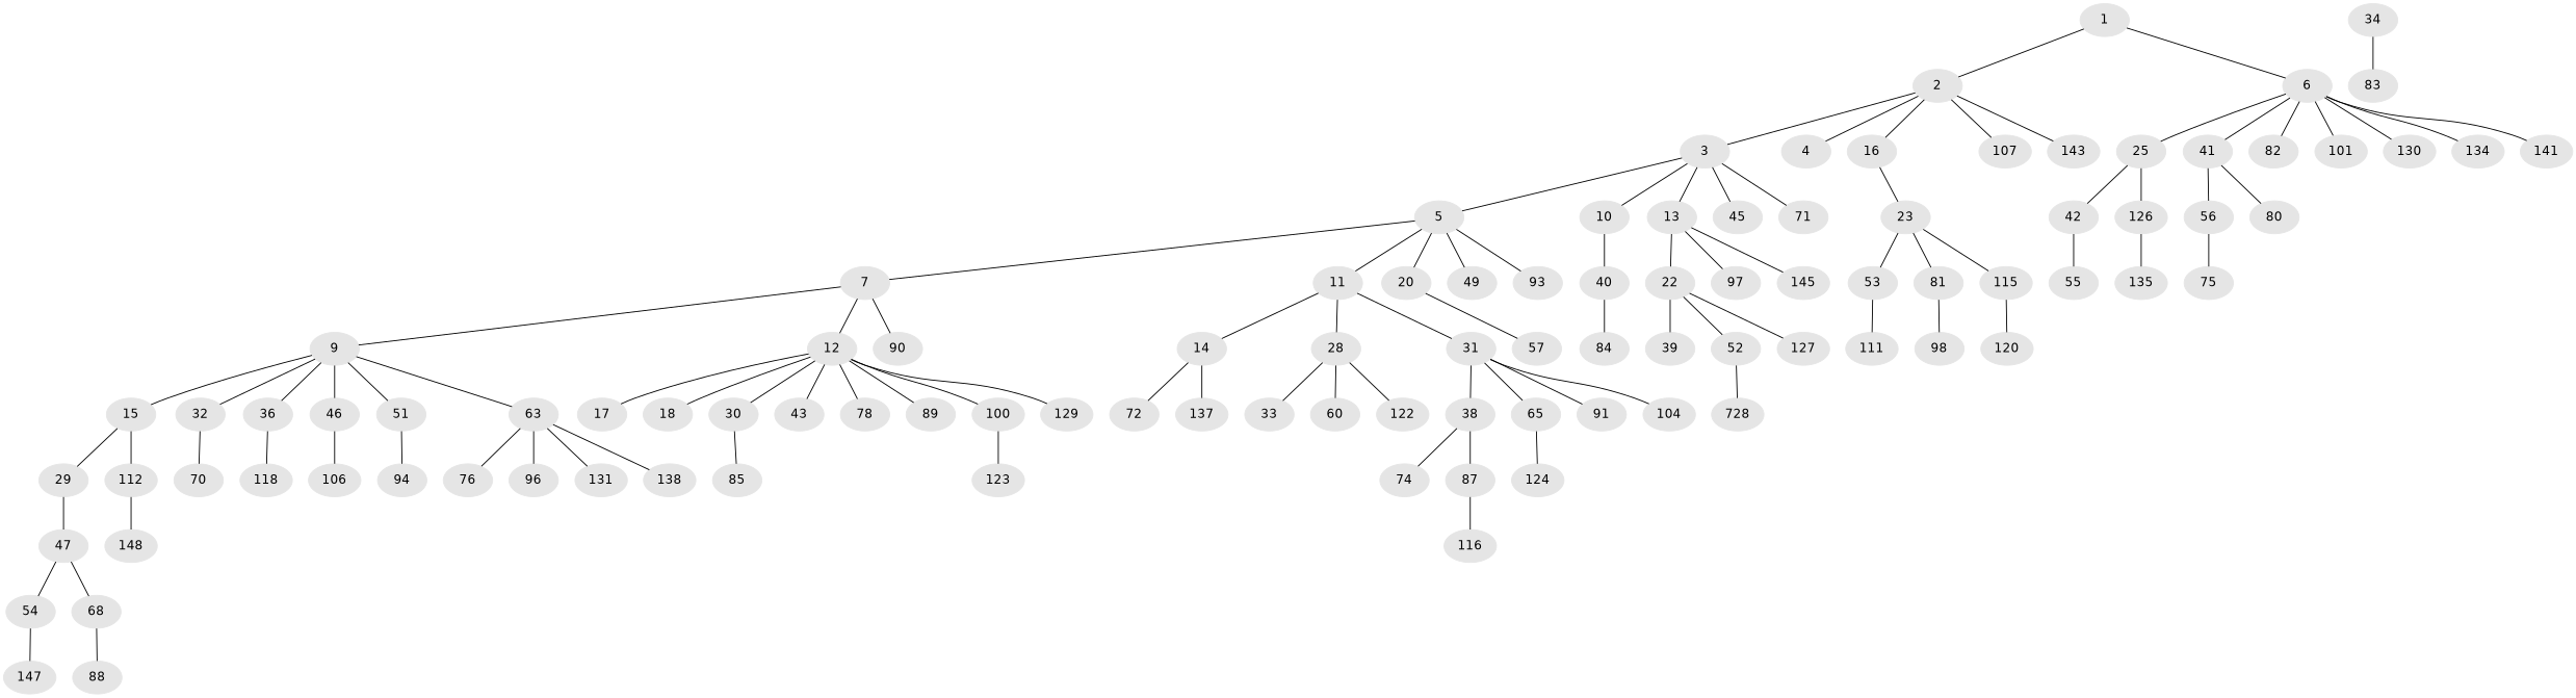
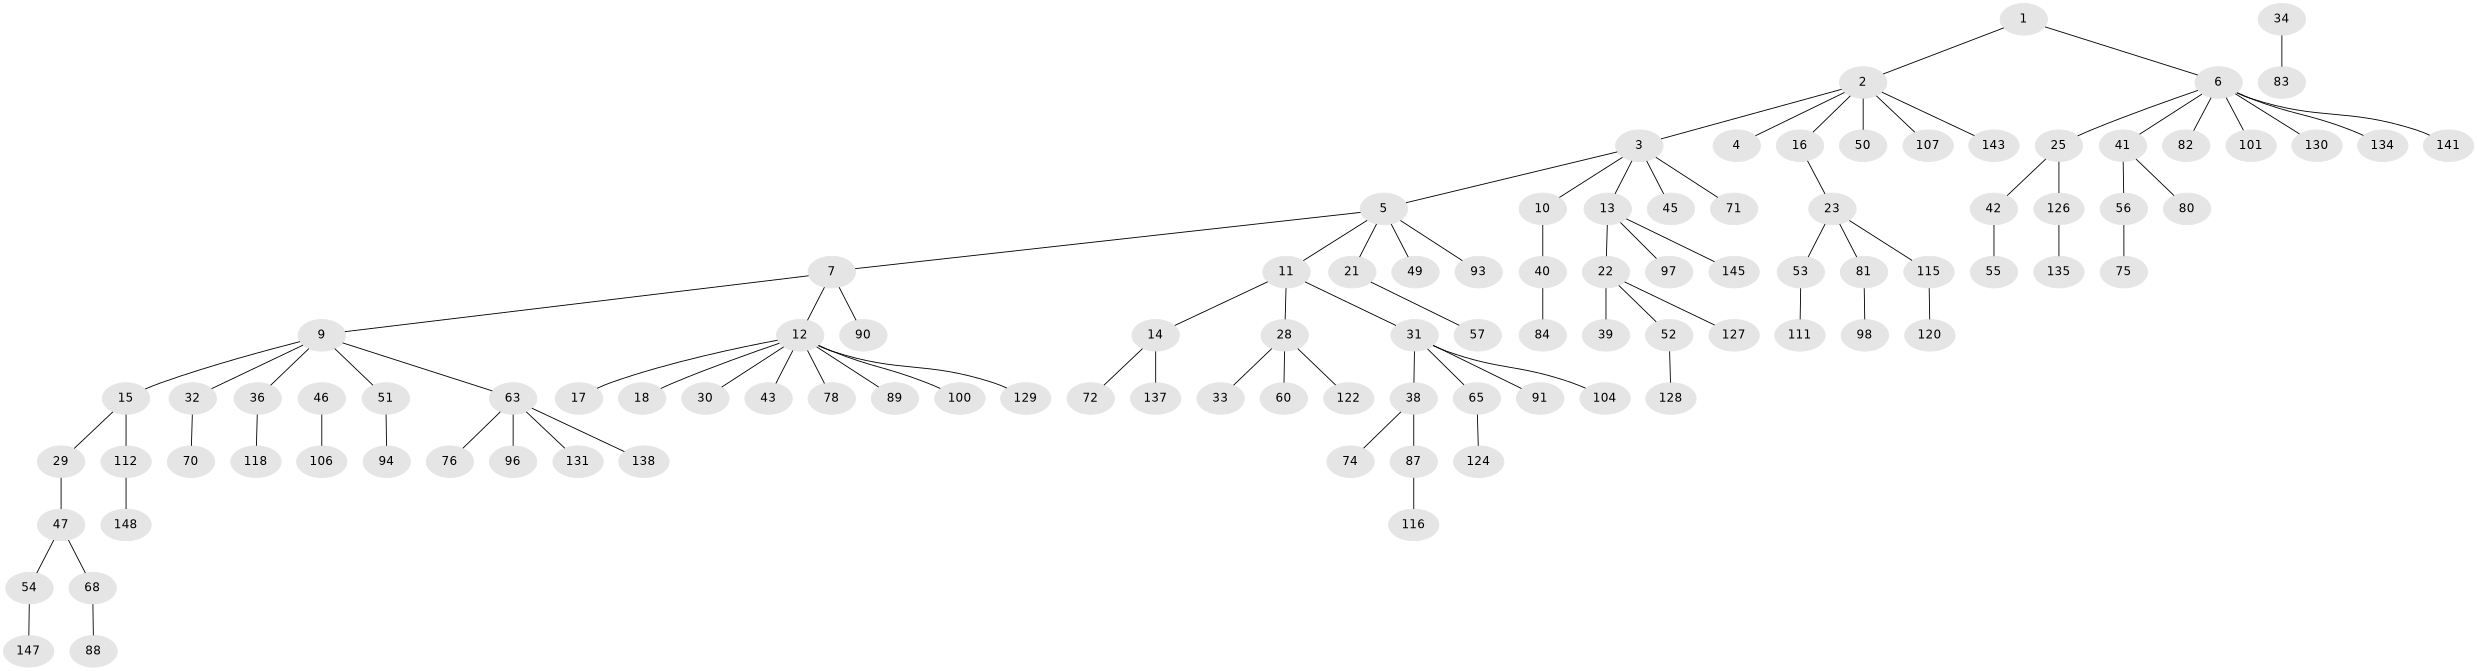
  graph {
    fontname="DejaVu Sans"
    node [color=gray90 fontname="DejaVu Sans" style=filled]
    edge [fontname="DejaVu Sans"]
    2 [super="+8"]
    3 [super="+19"]
    4
    16
+   50 [super="+59"]
    107
    143
    1
    6 [super="+20"]
    25
    41 [super="+73"]
    82
    101 [super="+142"]
    130
    134
    141
    5 [super="+27"]
    10 [super="+26"]
    13
    45 [super="+119"]
    71 [super="+146"]
    23 [super="+61"]
    7 [super="+62"]
    11 [super="+67"]
-   21 [super="+48" label=20]
+   21 [super="+48"]
    49
    93
    40
    22 [super="+140"]
    97 [super="+121"]
    145
    9 [super="+24"]
    12 [super="+58"]
    90
    14 [super="+103"]
    28 [super="+108"]
    31 [super="+37"]
    57 [super="+117"]
    83 [super="+110"]
    34
    42 [super="+99"]
    126 [super="+132"]
    56 [super="+133"]
    80 [super="+149"]
    15 [super="+64"]
    32
    36 [super="+69"]
    46 [super="+86"]
    51
    63 [super="+102"]
    17
    18 [super="+79"]
    30 [super="+66"]
    43 [super="+77"]
    78
    89
    100 [super="+125"]
    129
    29 [super="+35"]
    112
    70 [super="+92"]
    118
    106
    94 [super="+139"]
    76 [super="+114"]
    96
    131 [super="+144"]
    138
    84
    72 [super="+136"]
    137
    33
    60
    122
    38 [super="+44"]
    65
    91
    104
-   85
-   123
    39
    52 [super="+95"]
    127
    47 [super="+105"]
    148
    53
    81
    115
-   128 [label=728]
+   128
    111
    98 [super="+113"]
    120
    55
    135
    54 [super="+109"]
    68
    74
    87
    124
    116
    75
    147
    88
    2 -- 3
    2 -- 4
    2 -- 16
+   2 -- 50
    2 -- 107
    2 -- 143
    3 -- 5
    3 -- 10
    3 -- 13
    3 -- 45
    3 -- 71
    16 -- 23
    1 -- 2
    1 -- 6
    6 -- 25
    6 -- 41
    6 -- 82
    6 -- 101
    6 -- 130
    6 -- 134
    6 -- 141
    25 -- 42
    25 -- 126
    41 -- 56
    41 -- 80
    5 -- 7
    5 -- 11
    5 -- 21
    5 -- 49
    5 -- 93
    10 -- 40
    13 -- 22
    13 -- 97
    13 -- 145
    23 -- 53
    23 -- 81
    23 -- 115
    7 -- 9
    7 -- 12
    7 -- 90
    11 -- 14
    11 -- 28
    11 -- 31
    21 -- 57
    40 -- 84
    22 -- 39
    22 -- 52
    22 -- 127
    9 -- 15
    9 -- 32
    9 -- 36
-   9 -- 46
    9 -- 51
    9 -- 63
    12 -- 17
    12 -- 18
    12 -- 30
    12 -- 43
    12 -- 78
    12 -- 89
    12 -- 100
    12 -- 129
    14 -- 72
    14 -- 137
    28 -- 33
    28 -- 60
    28 -- 122
    31 -- 38
    31 -- 65
    31 -- 91
    31 -- 104
    34 -- 83
    42 -- 55
    126 -- 135
    56 -- 75
    15 -- 29
    15 -- 112
    32 -- 70
    36 -- 118
    46 -- 106
    51 -- 94
    63 -- 76
    63 -- 96
    63 -- 131
    63 -- 138
-   30 -- 85
-   100 -- 123
    29 -- 47
    112 -- 148
    38 -- 74
    38 -- 87
    65 -- 124
    52 -- 128
    47 -- 54
    47 -- 68
    53 -- 111
    81 -- 98
    115 -- 120
    54 -- 147
    68 -- 88
    87 -- 116
  }
